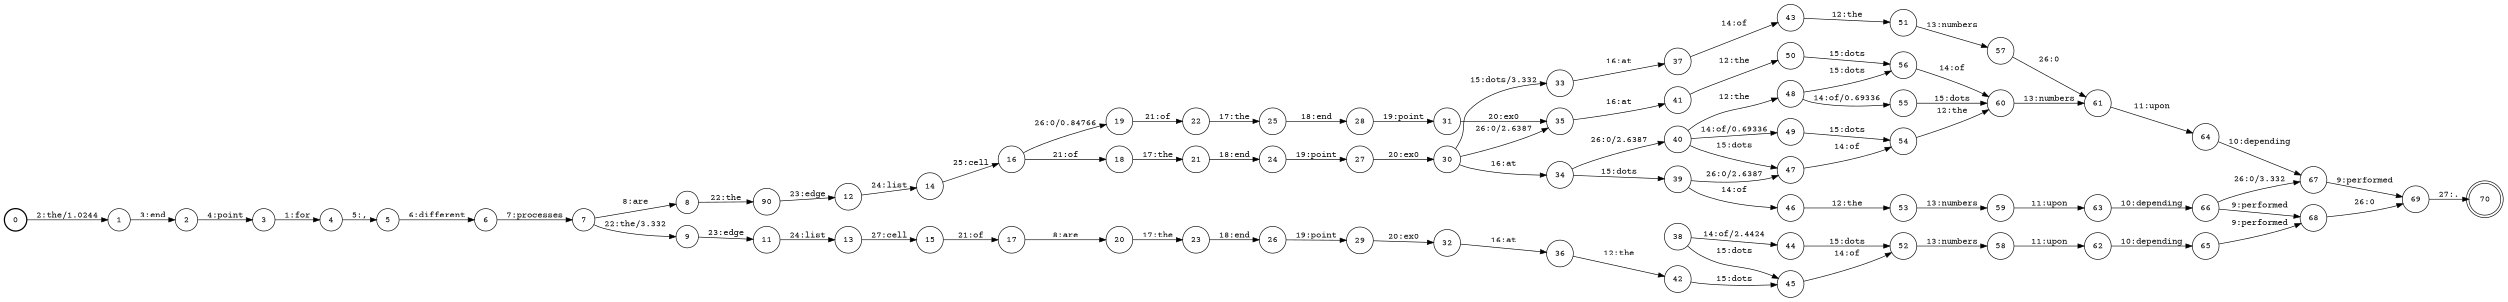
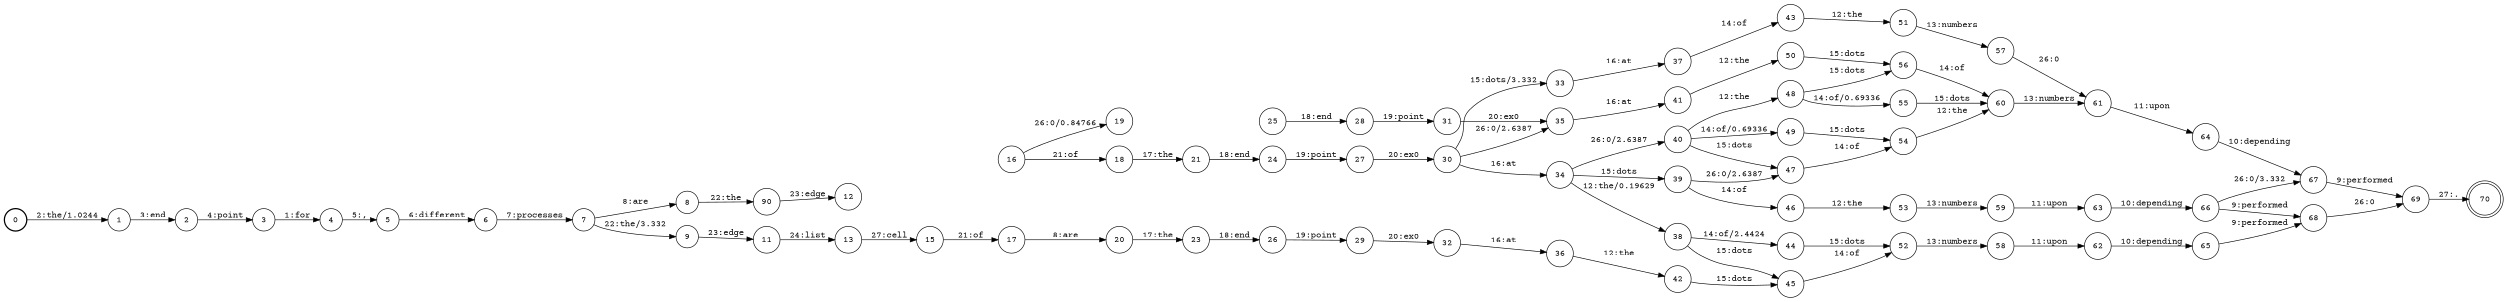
  digraph {
    fontname="Courier Prime"
    nodesep=0.25
    rankdir=LR
    ranksep=0.4
    node [fontname="Courier Prime" fontsize=14 shape=circle style=solid]
    edge [fontname="Courier Prime" fontsize=14]
    n1 [label=0 style=bold]
    n2 [label=1]
    n3 [label=2]
    n4 [label=3]
    n5 [label=4]
    n6 [label=5]
    n7 [label=6]
    n8 [label=7]
    n9 [label=9]
    n10 [label=8]
    n11 [label=11]
    n12 [label=90]
    n13 [label=13]
    n14 [label=12]
-   n15 [label=14]
    n16 [label=15]
    n17 [label=16]
    n18 [label=17]
    n19 [label=18]
    n20 [label=19]
    n21 [label=20]
    n22 [label=21]
-   n23 [label=22]
    n24 [label=23]
    n25 [label=24]
    n26 [label=25]
    n27 [label=26]
    n28 [label=27]
    n29 [label=28]
    n30 [label=29]
    n31 [label=30]
    n32 [label=31]
    n33 [label=32]
    n34 [label=33]
    n35 [label=34]
    n36 [label=35]
    n37 [label=36]
    n38 [label=37]
    n39 [label=38]
    n40 [label=39]
    n41 [label=40]
    n42 [label=41]
    n43 [label=42]
    n44 [label=43]
    n45 [label=45]
    n46 [label=44]
    n47 [label=46]
    n48 [label=47]
    n49 [label=48]
    n50 [label=49]
    n51 [label=50]
    n52 [label=51]
    n53 [label=52]
    n54 [label=53]
    n55 [label=54]
    n56 [label=56]
    n57 [label=55]
    n58 [label=57]
    n59 [label=58]
    n60 [label=59]
    n61 [label=60]
    n62 [label=61]
    n63 [label=62]
    n64 [label=63]
    n65 [label=64]
    n66 [label=65]
    n67 [label=66]
    n68 [label=67]
    n69 [label=68]
    n70 [label=69]
    n71 [label=70 shape=doublecircle]
    n1 -> n2 [label="2:the/1.0244"]
    n2 -> n3 [label="3:end"]
    n3 -> n4 [label="4:point"]
    n4 -> n5 [label="1:for"]
    n5 -> n6 [label="5:,"]
    n6 -> n7 [label="6:different"]
    n7 -> n8 [label="7:processes"]
    n8 -> n9 [label="22:the/3.332"]
    n8 -> n10 [label="8:are"]
    n9 -> n11 [label="23:edge"]
    n10 -> n12 [label="22:the"]
    n11 -> n13 [label="24:list"]
    n12 -> n14 [label="23:edge"]
    n13 -> n16 [label="27:cell"]
-   n14 -> n15 [label="24:list"]
-   n15 -> n17 [label="25:cell"]
    n16 -> n18 [label="21:of"]
    n17 -> n19 [label="21:of"]
    n17 -> n20 [label="26:0/0.84766"]
    n18 -> n21 [label="8:are"]
    n19 -> n22 [label="17:the"]
-   n20 -> n23 [label="21:of"]
    n21 -> n24 [label="17:the"]
    n22 -> n25 [label="18:end"]
-   n23 -> n26 [label="17:the"]
    n24 -> n27 [label="18:end"]
    n25 -> n28 [label="19:point"]
    n26 -> n29 [label="18:end"]
    n27 -> n30 [label="19:point"]
    n28 -> n31 [label="20:ex0"]
    n29 -> n32 [label="19:point"]
    n30 -> n33 [label="20:ex0"]
    n31 -> n34 [label="15:dots/3.332"]
    n31 -> n35 [label="16:at"]
    n31 -> n36 [label="26:0/2.6387"]
    n32 -> n36 [label="20:ex0"]
    n33 -> n37 [label="16:at"]
    n34 -> n38 [label="16:at"]
+   n35 -> n39 [label="12:the/0.19629"]
    n35 -> n40 [label="15:dots"]
    n35 -> n41 [label="26:0/2.6387"]
    n36 -> n42 [label="16:at"]
    n37 -> n43 [label="12:the"]
    n38 -> n44 [label="14:of"]
    n39 -> n45 [label="15:dots"]
    n39 -> n46 [label="14:of/2.4424"]
    n40 -> n47 [label="14:of"]
    n40 -> n48 [label="26:0/2.6387"]
    n41 -> n48 [label="15:dots"]
    n41 -> n49 [label="12:the"]
    n41 -> n50 [label="14:of/0.69336"]
    n42 -> n51 [label="12:the"]
    n43 -> n45 [label="15:dots"]
    n44 -> n52 [label="12:the"]
    n45 -> n53 [label="14:of"]
    n46 -> n53 [label="15:dots"]
    n47 -> n54 [label="12:the"]
    n48 -> n55 [label="14:of"]
    n49 -> n56 [label="15:dots"]
    n49 -> n57 [label="14:of/0.69336"]
    n50 -> n55 [label="15:dots"]
    n51 -> n56 [label="15:dots"]
    n52 -> n58 [label="13:numbers"]
    n53 -> n59 [label="13:numbers"]
    n54 -> n60 [label="13:numbers"]
    n55 -> n61 [label="12:the"]
    n56 -> n61 [label="14:of"]
    n57 -> n61 [label="15:dots"]
    n58 -> n62 [label="26:0"]
    n59 -> n63 [label="11:upon"]
    n60 -> n64 [label="11:upon"]
    n61 -> n62 [label="13:numbers"]
    n62 -> n65 [label="11:upon"]
    n63 -> n66 [label="10:depending"]
    n64 -> n67 [label="10:depending"]
    n65 -> n68 [label="10:depending"]
    n66 -> n69 [label="9:performed"]
    n67 -> n68 [label="26:0/3.332"]
    n67 -> n69 [label="9:performed"]
    n68 -> n70 [label="9:performed"]
    n69 -> n70 [label="26:0"]
    n70 -> n71 [label="27:."]
  }
